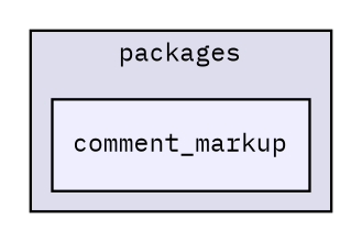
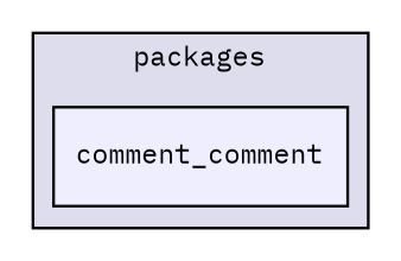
  digraph {
    compound=true
    fontname="IBM Plex Mono"
-   n1 [fillcolor="#eeeeff" fontname="IBM Plex Mono" fontsize=10 label=comment_markup pencolor=black shape=box style=filled]
+   n1 [fillcolor="#eeeeff" fontname="IBM Plex Mono" fontsize=10 label=comment_comment pencolor=black shape=box style=filled]
    subgraph cluster_1 {
      bgcolor="#ddddee"
      fontsize=10
      label=packages
      pencolor=black
      n1
    }
  }
